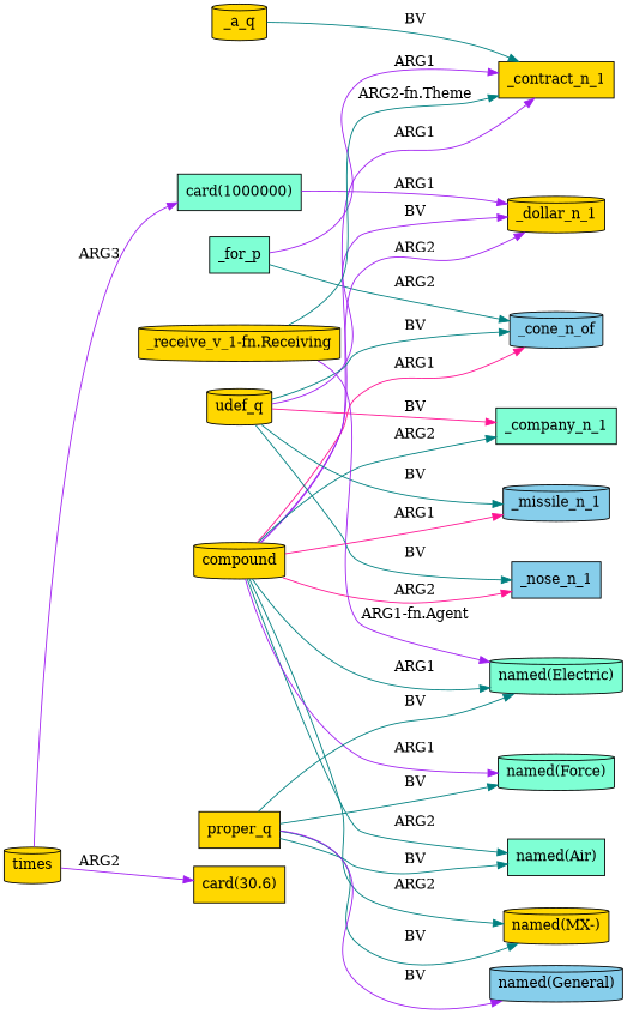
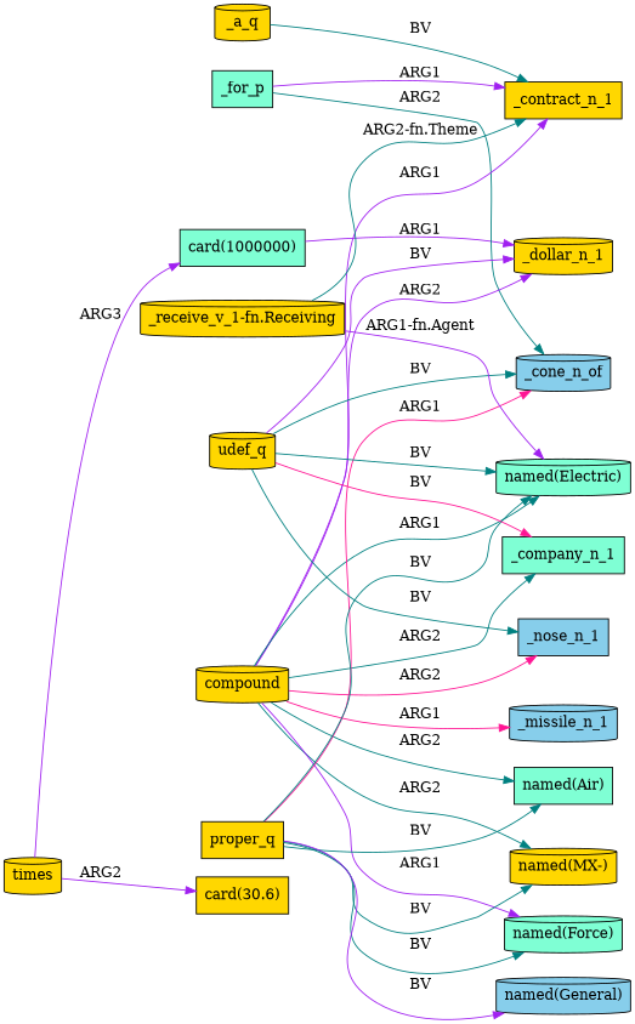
  digraph {
    rankdir=LR
    node [fillcolor=gold shape=cylinder style=filled]
    edge [color=teal]
    "card(1000000)" [fillcolor=aquamarine shape=box]
    _dollar_n_1
    _for_p [fillcolor=aquamarine shape=box]
    _cone_n_of [fillcolor=skyblue]
    _contract_n_1 [shape=box]
    compound
    "named(MX-)"
    _company_n_1 [fillcolor=aquamarine shape=box]
    "named(Air)" [fillcolor=aquamarine shape=box]
    _nose_n_1 [fillcolor=skyblue shape=box]
    "named(Force)" [fillcolor=aquamarine]
    "named(Electric)" [fillcolor=aquamarine]
    _missile_n_1 [fillcolor=skyblue]
    "named(General)" [fillcolor=skyblue]
    proper_q [shape=box]
    times
    "card(30.6)" [shape=box]
    _a_q
    udef_q
    "_receive_v_1-fn.Receiving"
    "card(1000000)" -> _dollar_n_1 [color=purple label=ARG1]
    _for_p -> _cone_n_of [label=ARG2]
    _for_p -> _contract_n_1 [color=purple label=ARG1]
    compound -> _dollar_n_1 [color=purple label=ARG2]
-   compound -> _cone_n_of [color=deeppink label=ARG1]
+   proper_q -> _cone_n_of [color=deeppink label=ARG1]
    compound -> _contract_n_1 [color=purple label=ARG1]
    compound -> "named(MX-)" [label=ARG2]
    compound -> _company_n_1 [label=ARG2]
    compound -> "named(Air)" [label=ARG2]
    compound -> _nose_n_1 [color=deeppink label=ARG2]
    compound -> "named(Force)" [color=purple label=ARG1]
    compound -> "named(Electric)" [label=ARG1]
    compound -> _missile_n_1 [color=deeppink label=ARG1]
    proper_q -> "named(MX-)" [label=BV]
    proper_q -> "named(Air)" [label=BV]
    proper_q -> "named(Force)" [label=BV]
    proper_q -> "named(Electric)" [label=BV]
    proper_q -> "named(General)" [color=purple label=BV]
    times -> "card(1000000)" [color=purple label=ARG3]
    times -> "card(30.6)" [color=purple label=ARG2]
    _a_q -> _contract_n_1 [label=BV]
    udef_q -> _dollar_n_1 [color=purple label=BV]
    udef_q -> _cone_n_of [label=BV]
    udef_q -> _company_n_1 [color=deeppink label=BV]
    udef_q -> _nose_n_1 [label=BV]
-   udef_q -> _missile_n_1 [label=BV]
+   udef_q -> "named(Electric)" [label=BV]
    "_receive_v_1-fn.Receiving" -> _contract_n_1 [label="ARG2-fn.Theme"]
    "_receive_v_1-fn.Receiving" -> "named(Electric)" [color=purple label="ARG1-fn.Agent"]
  }
